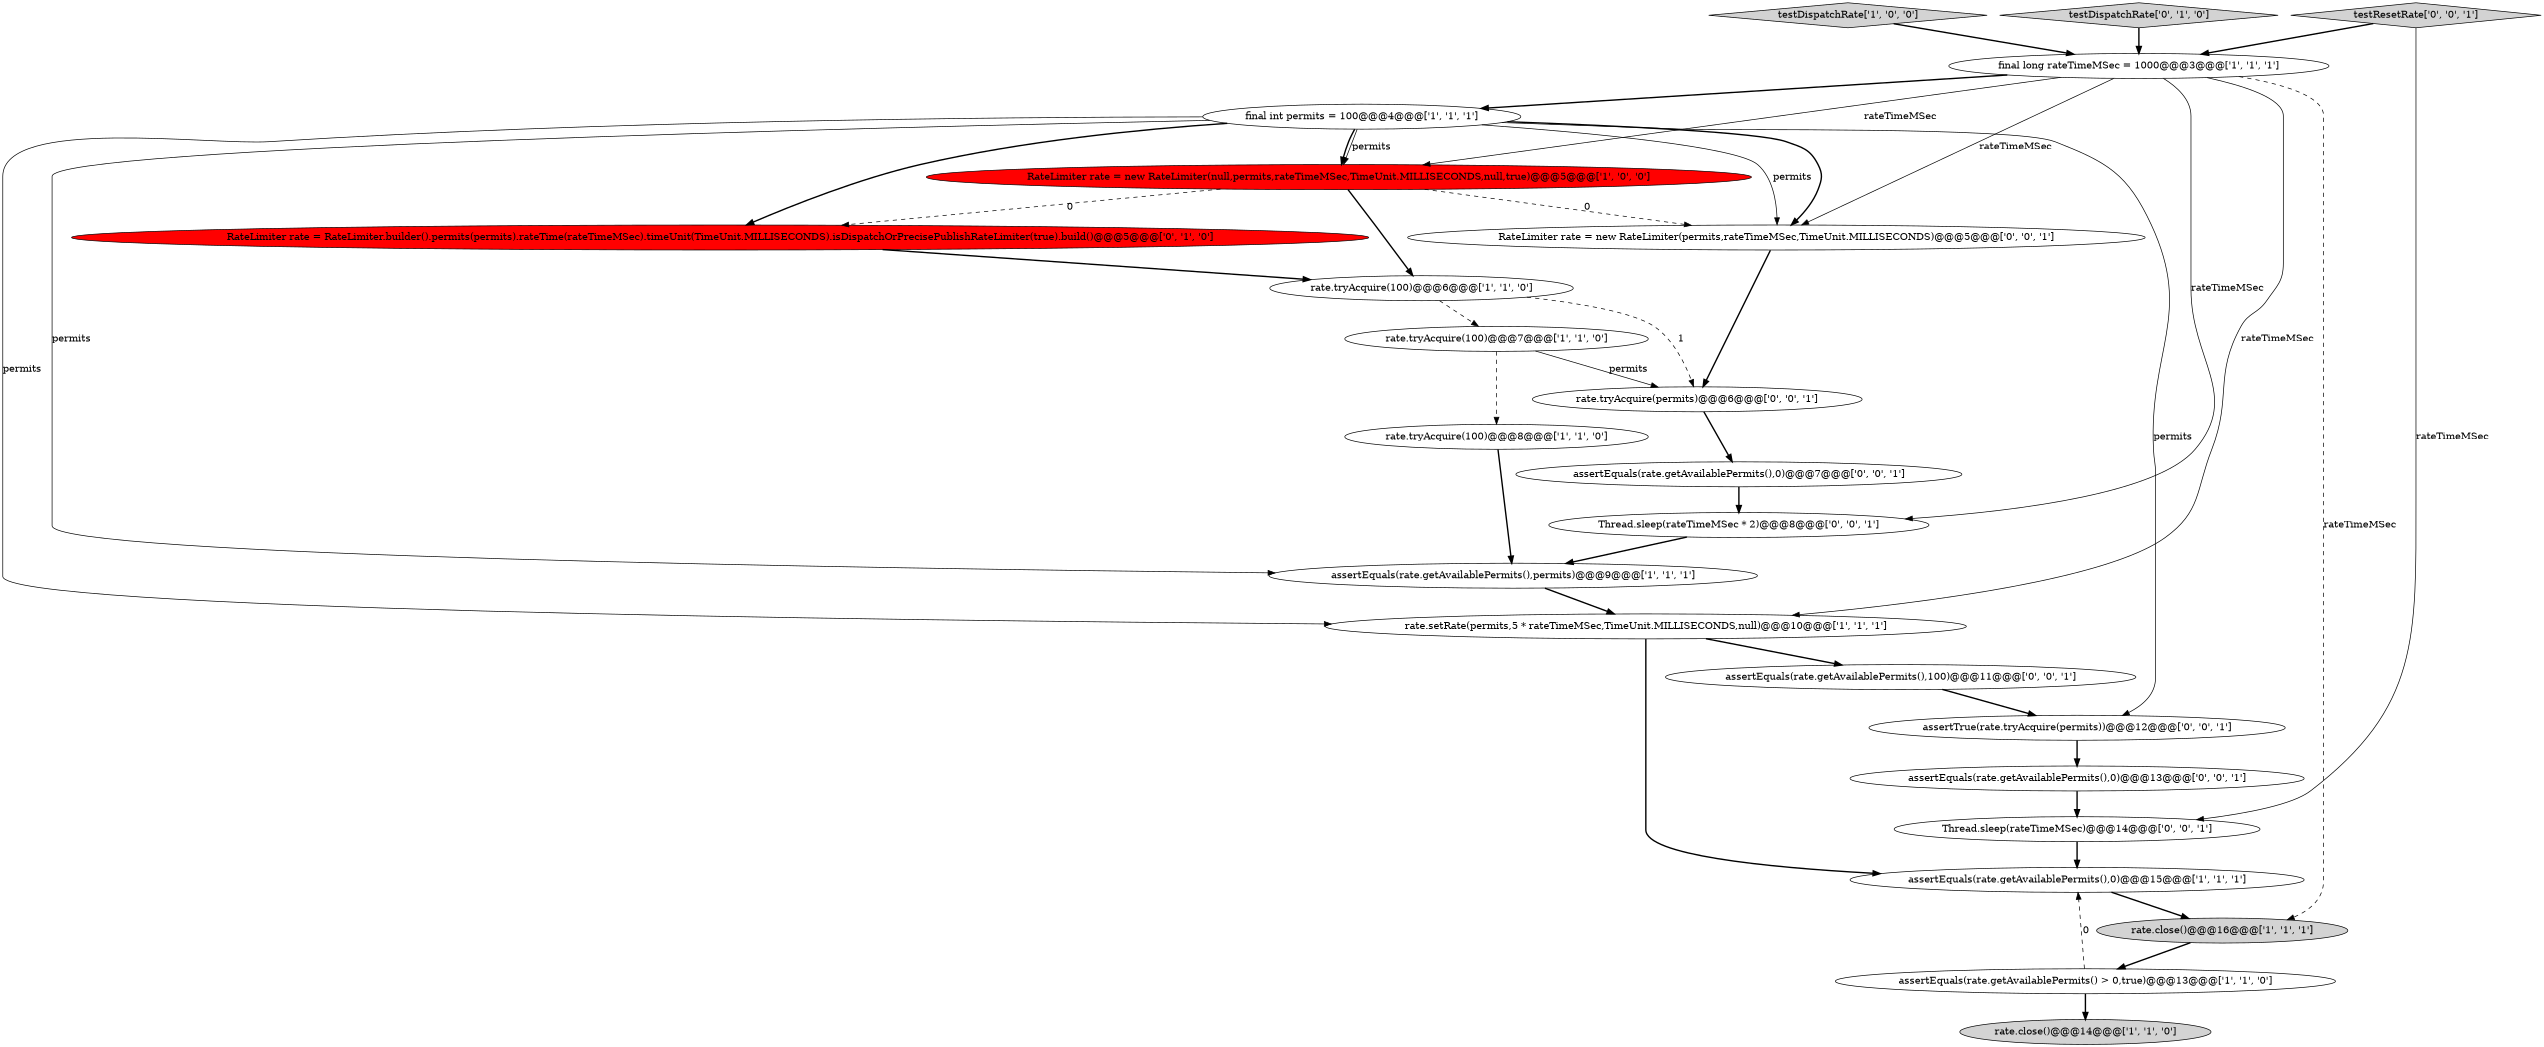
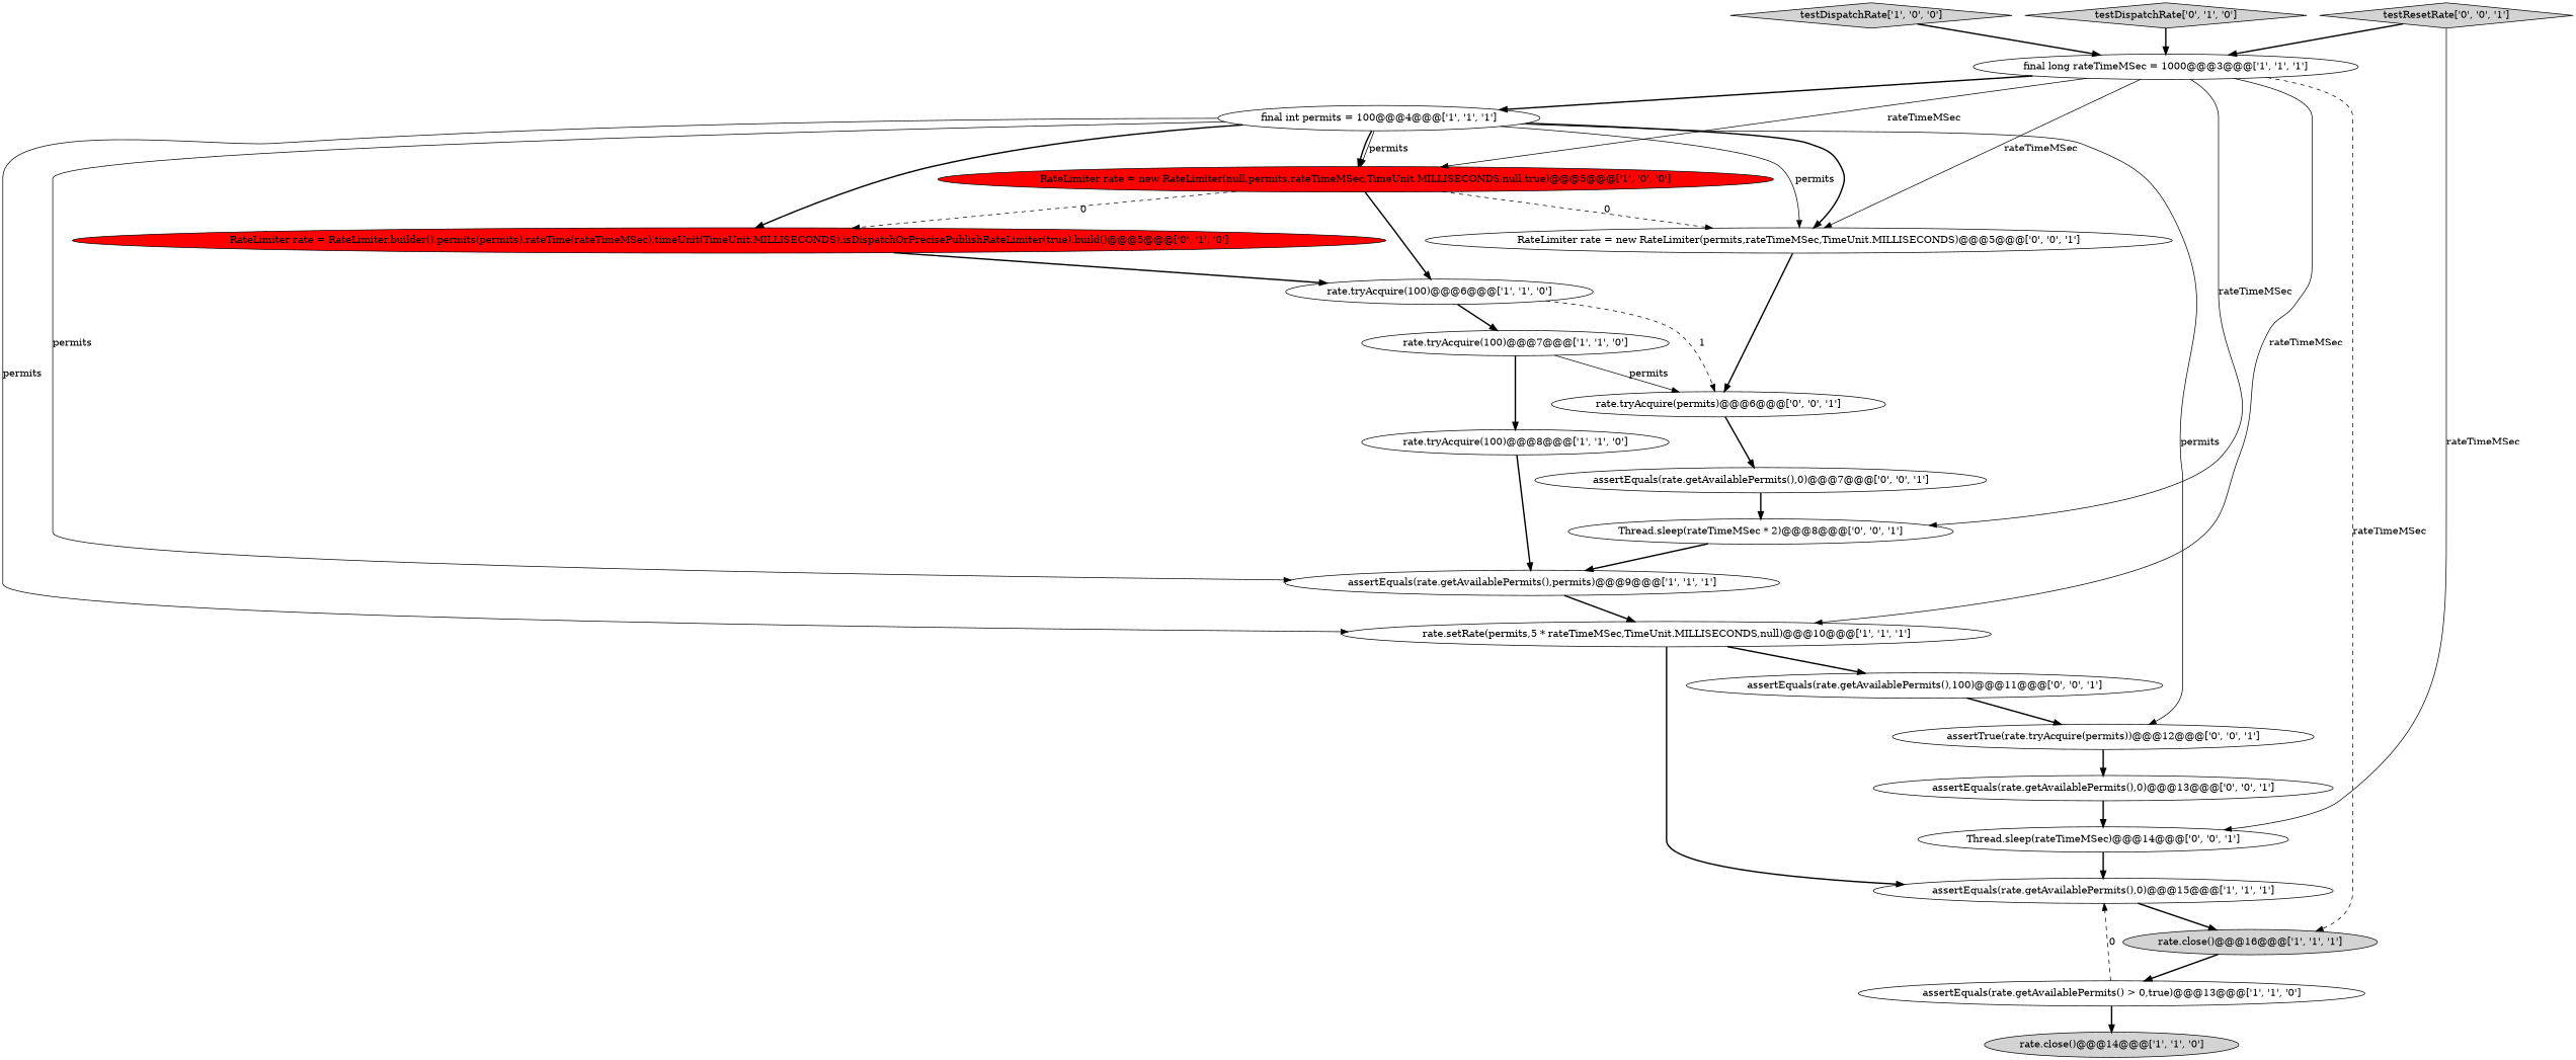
  digraph {
    node [fillcolor=white shape=ellipse style=filled]
    edge [style=bold]
    n1 [label="rate.tryAcquire(100)@@@8@@@['1', '1', '0']"]
    n2 [label="assertEquals(rate.getAvailablePermits(),permits)@@@9@@@['1', '1', '1']"]
    n3 [label="rate.setRate(permits,5 * rateTimeMSec,TimeUnit.MILLISECONDS,null)@@@10@@@['1', '1', '1']"]
    n4 [fillcolor=lightgray label="testDispatchRate['1', '0', '0']" shape=diamond]
    n5 [label="final long rateTimeMSec = 1000@@@3@@@['1', '1', '1']"]
    n6 [label="final int permits = 100@@@4@@@['1', '1', '1']"]
    n7 [fillcolor=red label="RateLimiter rate = new RateLimiter(null,permits,rateTimeMSec,TimeUnit.MILLISECONDS,null,true)@@@5@@@['1', '0', '0']"]
    n8 [label="RateLimiter rate = new RateLimiter(permits,rateTimeMSec,TimeUnit.MILLISECONDS)@@@5@@@['0', '0', '1']"]
    n9 [label="Thread.sleep(rateTimeMSec * 2)@@@8@@@['0', '0', '1']"]
    n10 [fillcolor=lightgray label="rate.close()@@@16@@@['1', '1', '1']"]
    n11 [fillcolor=red label="RateLimiter rate = RateLimiter.builder().permits(permits).rateTime(rateTimeMSec).timeUnit(TimeUnit.MILLISECONDS).isDispatchOrPrecisePublishRateLimiter(true).build()@@@5@@@['0', '1', '0']"]
    n12 [label="assertTrue(rate.tryAcquire(permits))@@@12@@@['0', '0', '1']"]
    n13 [label="rate.tryAcquire(100)@@@6@@@['1', '1', '0']"]
    n14 [label="rate.tryAcquire(permits)@@@6@@@['0', '0', '1']"]
    n15 [label="assertEquals(rate.getAvailablePermits(),0)@@@15@@@['1', '1', '1']"]
    n16 [label="assertEquals(rate.getAvailablePermits(),100)@@@11@@@['0', '0', '1']"]
    n17 [label="assertEquals(rate.getAvailablePermits(),0)@@@13@@@['0', '0', '1']"]
    n18 [label="assertEquals(rate.getAvailablePermits(),0)@@@7@@@['0', '0', '1']"]
    n19 [label="assertEquals(rate.getAvailablePermits() > 0,true)@@@13@@@['1', '1', '0']"]
    n20 [fillcolor=lightgray label="rate.close()@@@14@@@['1', '1', '0']"]
    n21 [label="Thread.sleep(rateTimeMSec)@@@14@@@['0', '0', '1']"]
    n22 [label="rate.tryAcquire(100)@@@7@@@['1', '1', '0']"]
    n23 [fillcolor=lightgray label="testResetRate['0', '0', '1']" shape=diamond]
    n24 [fillcolor=lightgray label="testDispatchRate['0', '1', '0']" shape=diamond]
    n1 -> n2
    n2 -> n3
    n3 -> n15
    n3 -> n16
    n4 -> n5
    n5 -> n3 [label=rateTimeMSec style=solid]
    n5 -> n6
    n5 -> n7 [label=rateTimeMSec style=solid]
    n5 -> n8 [label=rateTimeMSec style=solid]
    n5 -> n9 [label=rateTimeMSec style=solid]
    n5 -> n10 [label=rateTimeMSec style=dashed]
    n6 -> n2 [label=permits style=solid]
    n6 -> n3 [label=permits style=solid]
    n6 -> n7
    n6 -> n7 [label=permits style=solid]
    n6 -> n8
    n6 -> n8 [label=permits style=solid]
    n6 -> n11
    n6 -> n12 [label=permits style=solid]
    n7 -> n8 [label=0 style=dashed]
    n7 -> n11 [label=0 style=dashed]
    n7 -> n13
    n8 -> n14
    n9 -> n2
    n10 -> n19
    n11 -> n13
    n12 -> n17
    n13 -> n14 [label=1 style=dashed]
-   n13 -> n22 [style=dashed]
+   n13 -> n22
    n14 -> n18
    n15 -> n10
    n16 -> n12
    n17 -> n21
    n18 -> n9
    n19 -> n15 [label=0 style=dashed]
    n19 -> n20
    n21 -> n15
-   n22 -> n1 [style=dashed]
+   n22 -> n1
    n22 -> n14 [label=permits style=solid]
    n23 -> n5
    n23 -> n21 [label=rateTimeMSec style=solid]
    n24 -> n5
  }
